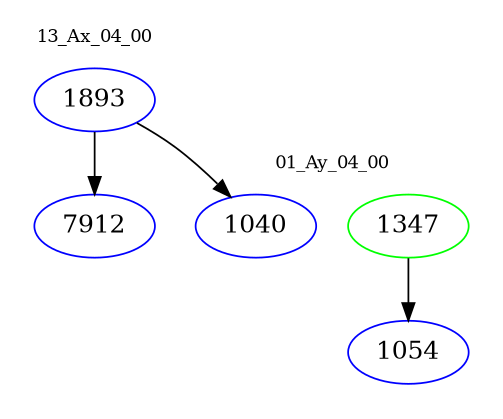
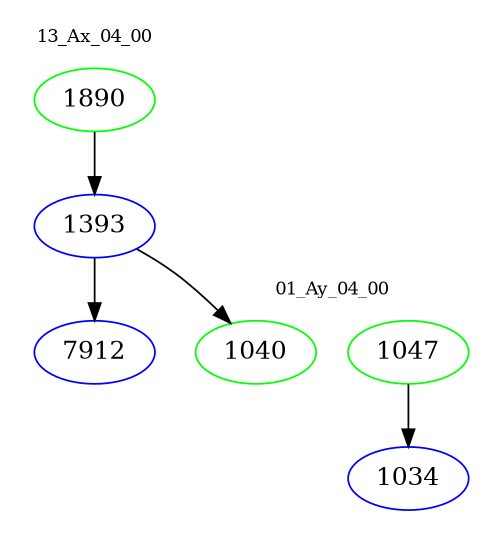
  digraph {
    node [color=blue]
    edge [color=black]
-   n1 [color=green label=1347]
-   n2 [label=1054]
-   n3 [label=1040]
-   n5 [label=1893]
+   n1 [color=green label=1047]
+   n2 [label=1034]
+   n3 [color=green label=1040]
+   n4 [color=green label=1890]
+   n5 [label=1393]
    n6 [label=7912]
    subgraph cluster_1 {
      color=white
      fontsize=10
      label="01_Ay_04_00"
      n1
      n2
      n3
    }
    subgraph cluster_2 {
      color=white
      fontsize=10
      label="13_Ax_04_00"
+     n4
      n5
      n6
    }
    n1 -> n2
+   n4 -> n5
    n5 -> n3
    n5 -> n6
  }
